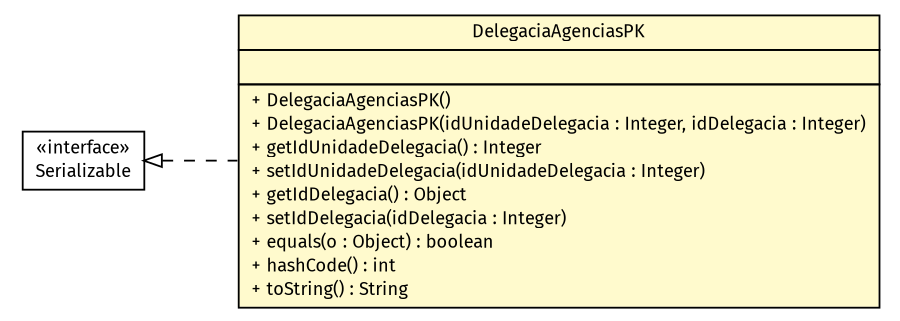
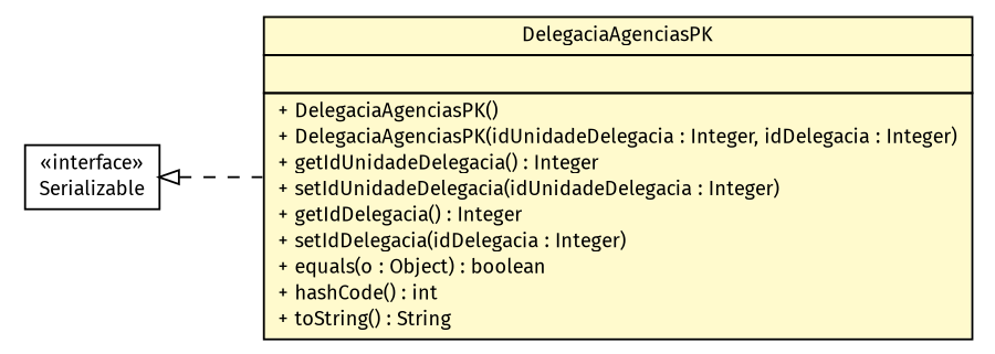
  digraph {
    nodesep=0.25
    ranksep=0.5
    rankdir=LR
    fontname="Fira Sans"
    node [fontcolor=black fontname="Fira Sans" fontsize=10.0 shape=plaintext]
-   n1 [label=<<table title="br.gov.to.sefaz.arr.persistence.entity.DelegaciaAgenciasPK" border="0" cellborder="1" cellspacing="0" cellpadding="2" port="p" bgcolor="lemonChiffon" href="./DelegaciaAgenciasPK.html"> 		<tr><td><table border="0" cellspacing="0" cellpadding="1"> <tr><td align="center" balign="center"> DelegaciaAgenciasPK </td></tr> 		</table></td></tr> 		<tr><td><table border="0" cellspacing="0" cellpadding="1"> <tr><td align="left" balign="left">  </td></tr> 		</table></td></tr> 		<tr><td><table border="0" cellspacing="0" cellpadding="1"> <tr><td align="left" balign="left"> + DelegaciaAgenciasPK() </td></tr> <tr><td align="left" balign="left"> + DelegaciaAgenciasPK(idUnidadeDelegacia : Integer, idDelegacia : Integer) </td></tr> <tr><td align="left" balign="left"> + getIdUnidadeDelegacia() : Integer </td></tr> <tr><td align="left" balign="left"> + setIdUnidadeDelegacia(idUnidadeDelegacia : Integer) </td></tr> <tr><td align="left" balign="left"> + getIdDelegacia() : Object </td></tr> <tr><td align="left" balign="left"> + setIdDelegacia(idDelegacia : Integer) </td></tr> <tr><td align="left" balign="left"> + equals(o : Object) : boolean </td></tr> <tr><td align="left" balign="left"> + hashCode() : int </td></tr> <tr><td align="left" balign="left"> + toString() : String </td></tr> 		</table></td></tr> 		</table>>]
+   n1 [label=<<table title="br.gov.to.sefaz.arr.persistence.entity.DelegaciaAgenciasPK" border="0" cellborder="1" cellspacing="0" cellpadding="2" port="p" bgcolor="lemonChiffon" href="./DelegaciaAgenciasPK.html"> 		<tr><td><table border="0" cellspacing="0" cellpadding="1"> <tr><td align="center" balign="center"> DelegaciaAgenciasPK </td></tr> 		</table></td></tr> 		<tr><td><table border="0" cellspacing="0" cellpadding="1"> <tr><td align="left" balign="left">  </td></tr> 		</table></td></tr> 		<tr><td><table border="0" cellspacing="0" cellpadding="1"> <tr><td align="left" balign="left"> + DelegaciaAgenciasPK() </td></tr> <tr><td align="left" balign="left"> + DelegaciaAgenciasPK(idUnidadeDelegacia : Integer, idDelegacia : Integer) </td></tr> <tr><td align="left" balign="left"> + getIdUnidadeDelegacia() : Integer </td></tr> <tr><td align="left" balign="left"> + setIdUnidadeDelegacia(idUnidadeDelegacia : Integer) </td></tr> <tr><td align="left" balign="left"> + getIdDelegacia() : Integer </td></tr> <tr><td align="left" balign="left"> + setIdDelegacia(idDelegacia : Integer) </td></tr> <tr><td align="left" balign="left"> + equals(o : Object) : boolean </td></tr> <tr><td align="left" balign="left"> + hashCode() : int </td></tr> <tr><td align="left" balign="left"> + toString() : String </td></tr> 		</table></td></tr> 		</table>>]
    n2 [label=<<table title="java.io.Serializable" border="0" cellborder="1" cellspacing="0" cellpadding="2" port="p" href="http://java.sun.com/j2se/1.4.2/docs/api/java/io/Serializable.html"> 		<tr><td><table border="0" cellspacing="0" cellpadding="1"> <tr><td align="center" balign="center"> &#171;interface&#187; </td></tr> <tr><td align="center" balign="center"> Serializable </td></tr> 		</table></td></tr> 		</table>>]
    n2 -> n1 [arrowtail=empty dir=back fontname="Fira Sans" fontsize=10 headport=p labelfontname=arial labelfontsize=10 style=dashed tailport=p]
  }
